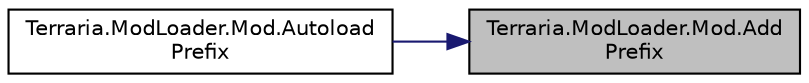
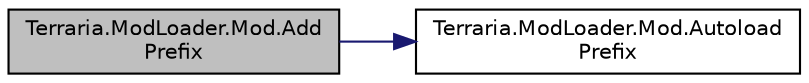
  digraph {
    rankdir=RL
    node [color=black fontname=Helvetica fontsize=10 shape=record style=filled]
    n1 [fillcolor=grey75 fontcolor=black height=0.2 label="Terraria.ModLoader.Mod.Add\lPrefix" width=0.4]
    n2 [fillcolor=white height=0.2 label="Terraria.ModLoader.Mod.Autoload\lPrefix" width=0.4]
-   n1 -> n2 [color=midnightblue dir=back fontname=Helvetica fontsize=10 labelfontname=Helvetica labelfontsize=10 style=solid]
+   n2 -> n1 [color=midnightblue dir=back fontname=Helvetica fontsize=10 labelfontname=Helvetica labelfontsize=10 style=solid]
  }
